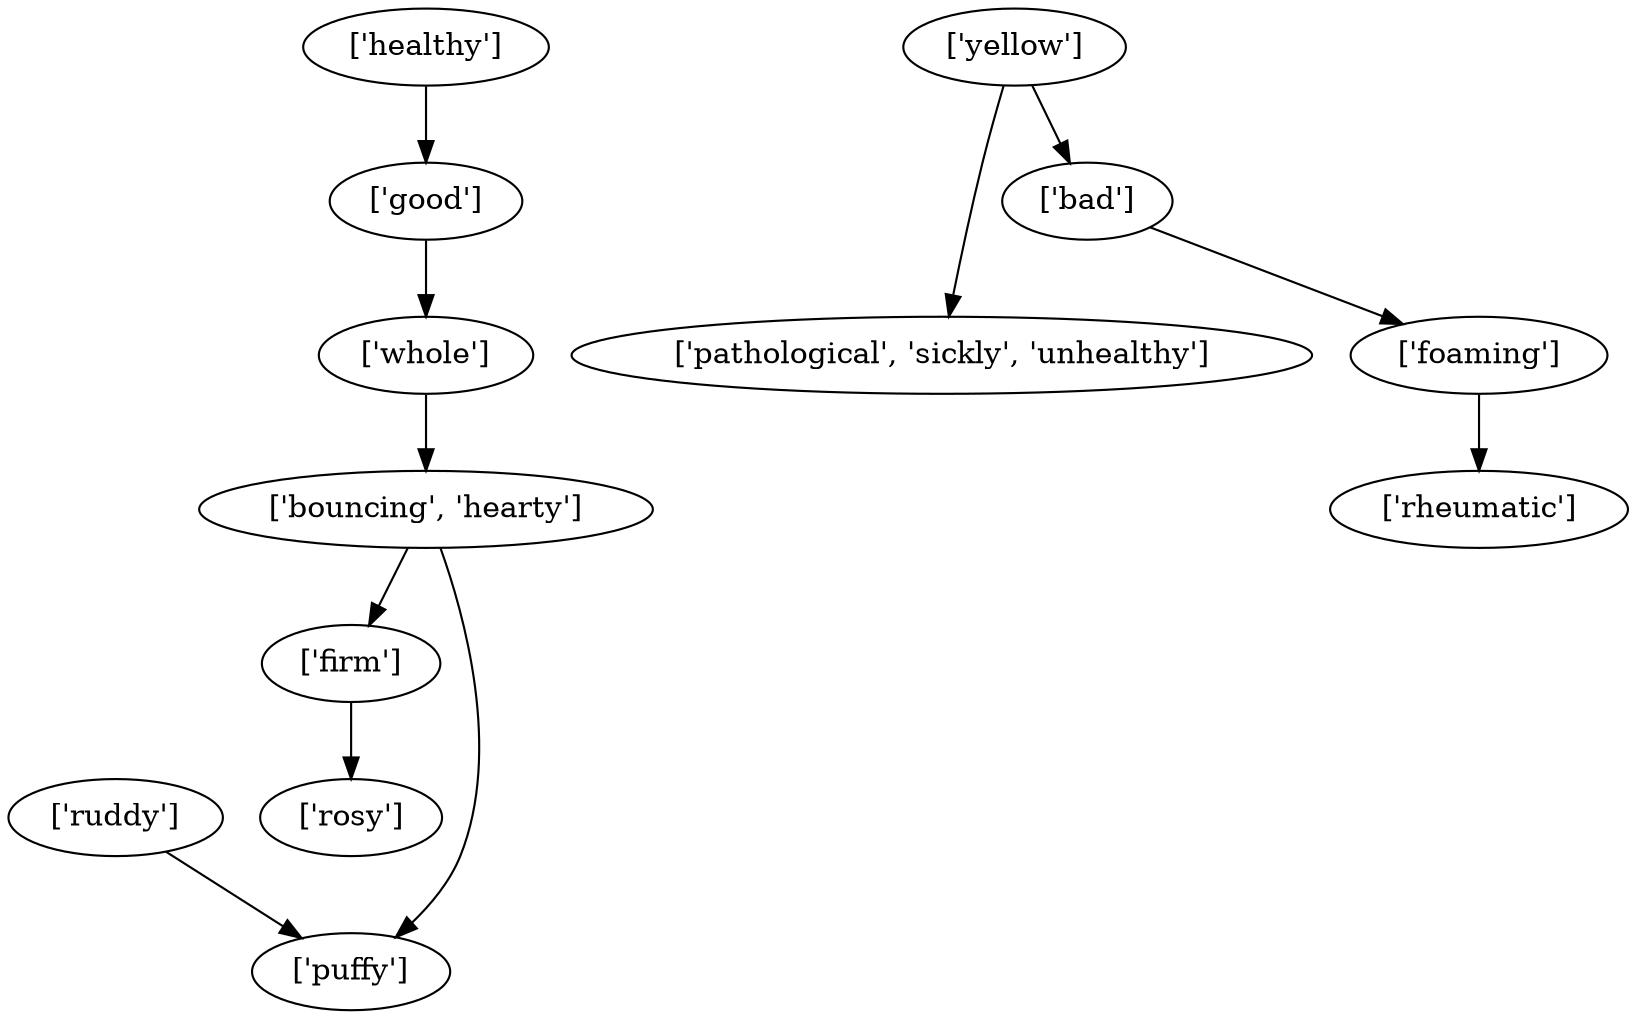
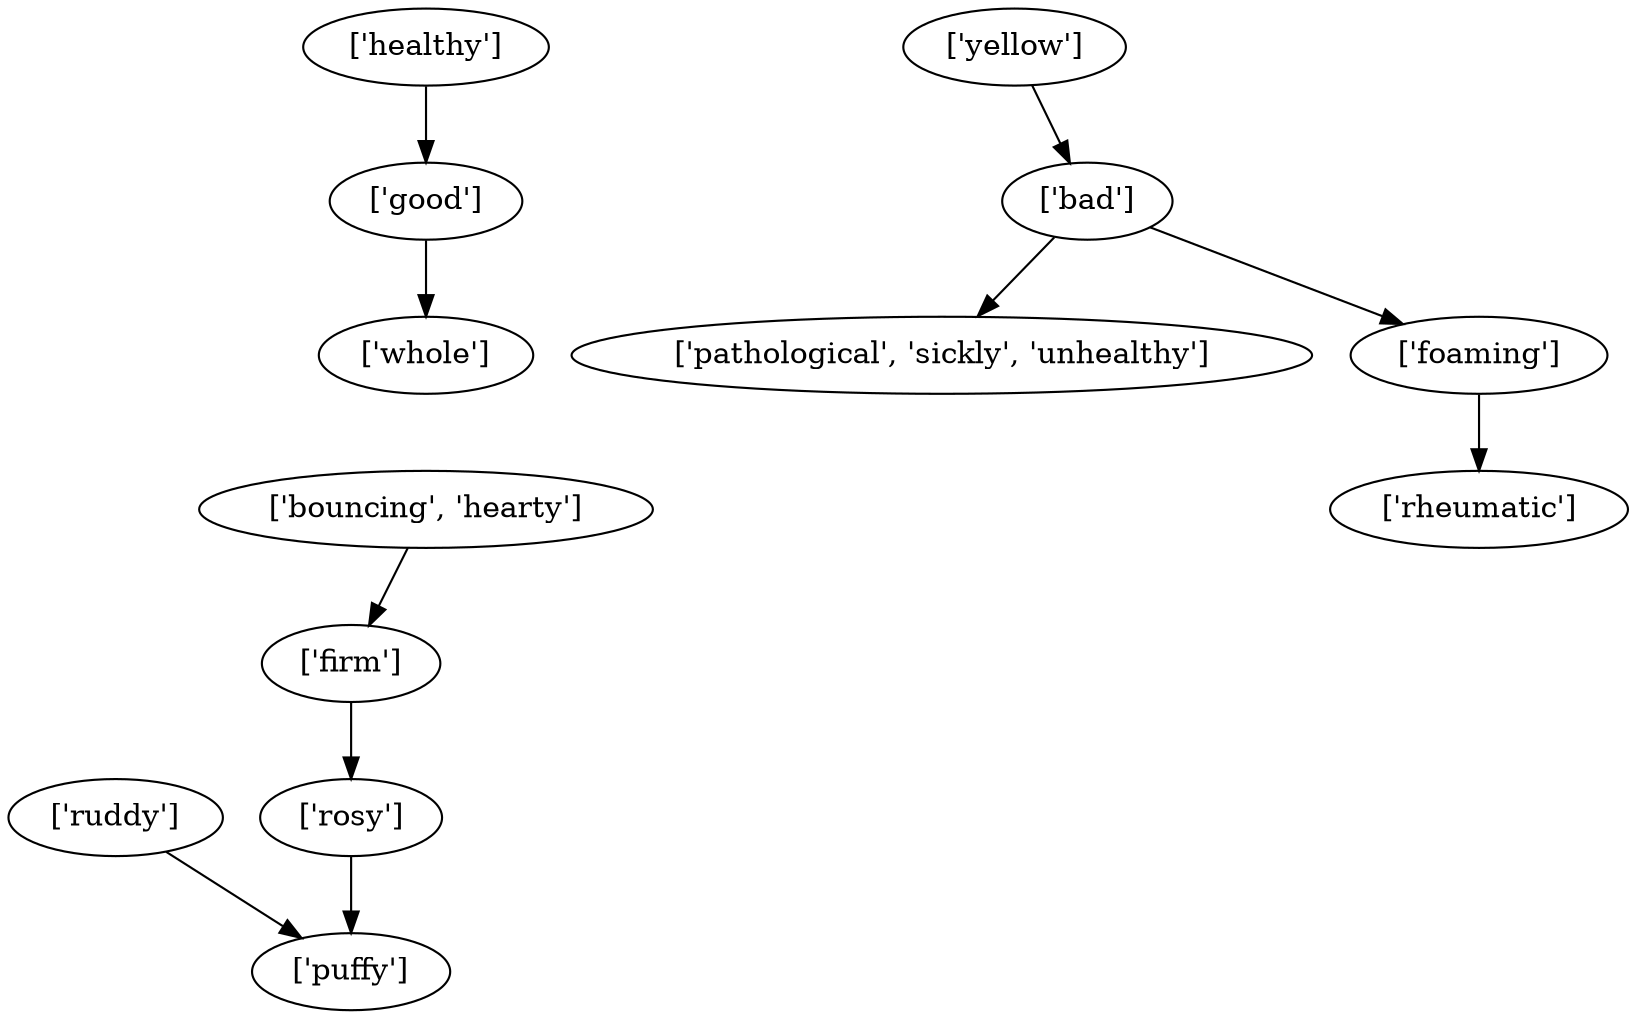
  strict digraph {
    "['good']"
    "['whole']"
    "['bouncing', 'hearty']"
    "['firm']"
    "['rosy']"
    "['yellow']"
    "['bad']"
    "['pathological', 'sickly', 'unhealthy']"
    "['foaming']"
    "['rheumatic']"
    "['puffy']"
    "['ruddy']"
    "['healthy']"
    "['good']" -> "['whole']"
-   "['whole']" -> "['bouncing', 'hearty']"
    "['bouncing', 'hearty']" -> "['firm']"
    "['firm']" -> "['rosy']"
-   "['bouncing', 'hearty']" -> "['puffy']"
+   "['rosy']" -> "['puffy']"
    "['yellow']" -> "['bad']"
-   "['yellow']" -> "['pathological', 'sickly', 'unhealthy']"
+   "['bad']" -> "['pathological', 'sickly', 'unhealthy']"
    "['bad']" -> "['foaming']"
    "['foaming']" -> "['rheumatic']"
    "['ruddy']" -> "['puffy']"
    "['healthy']" -> "['good']"
  }
